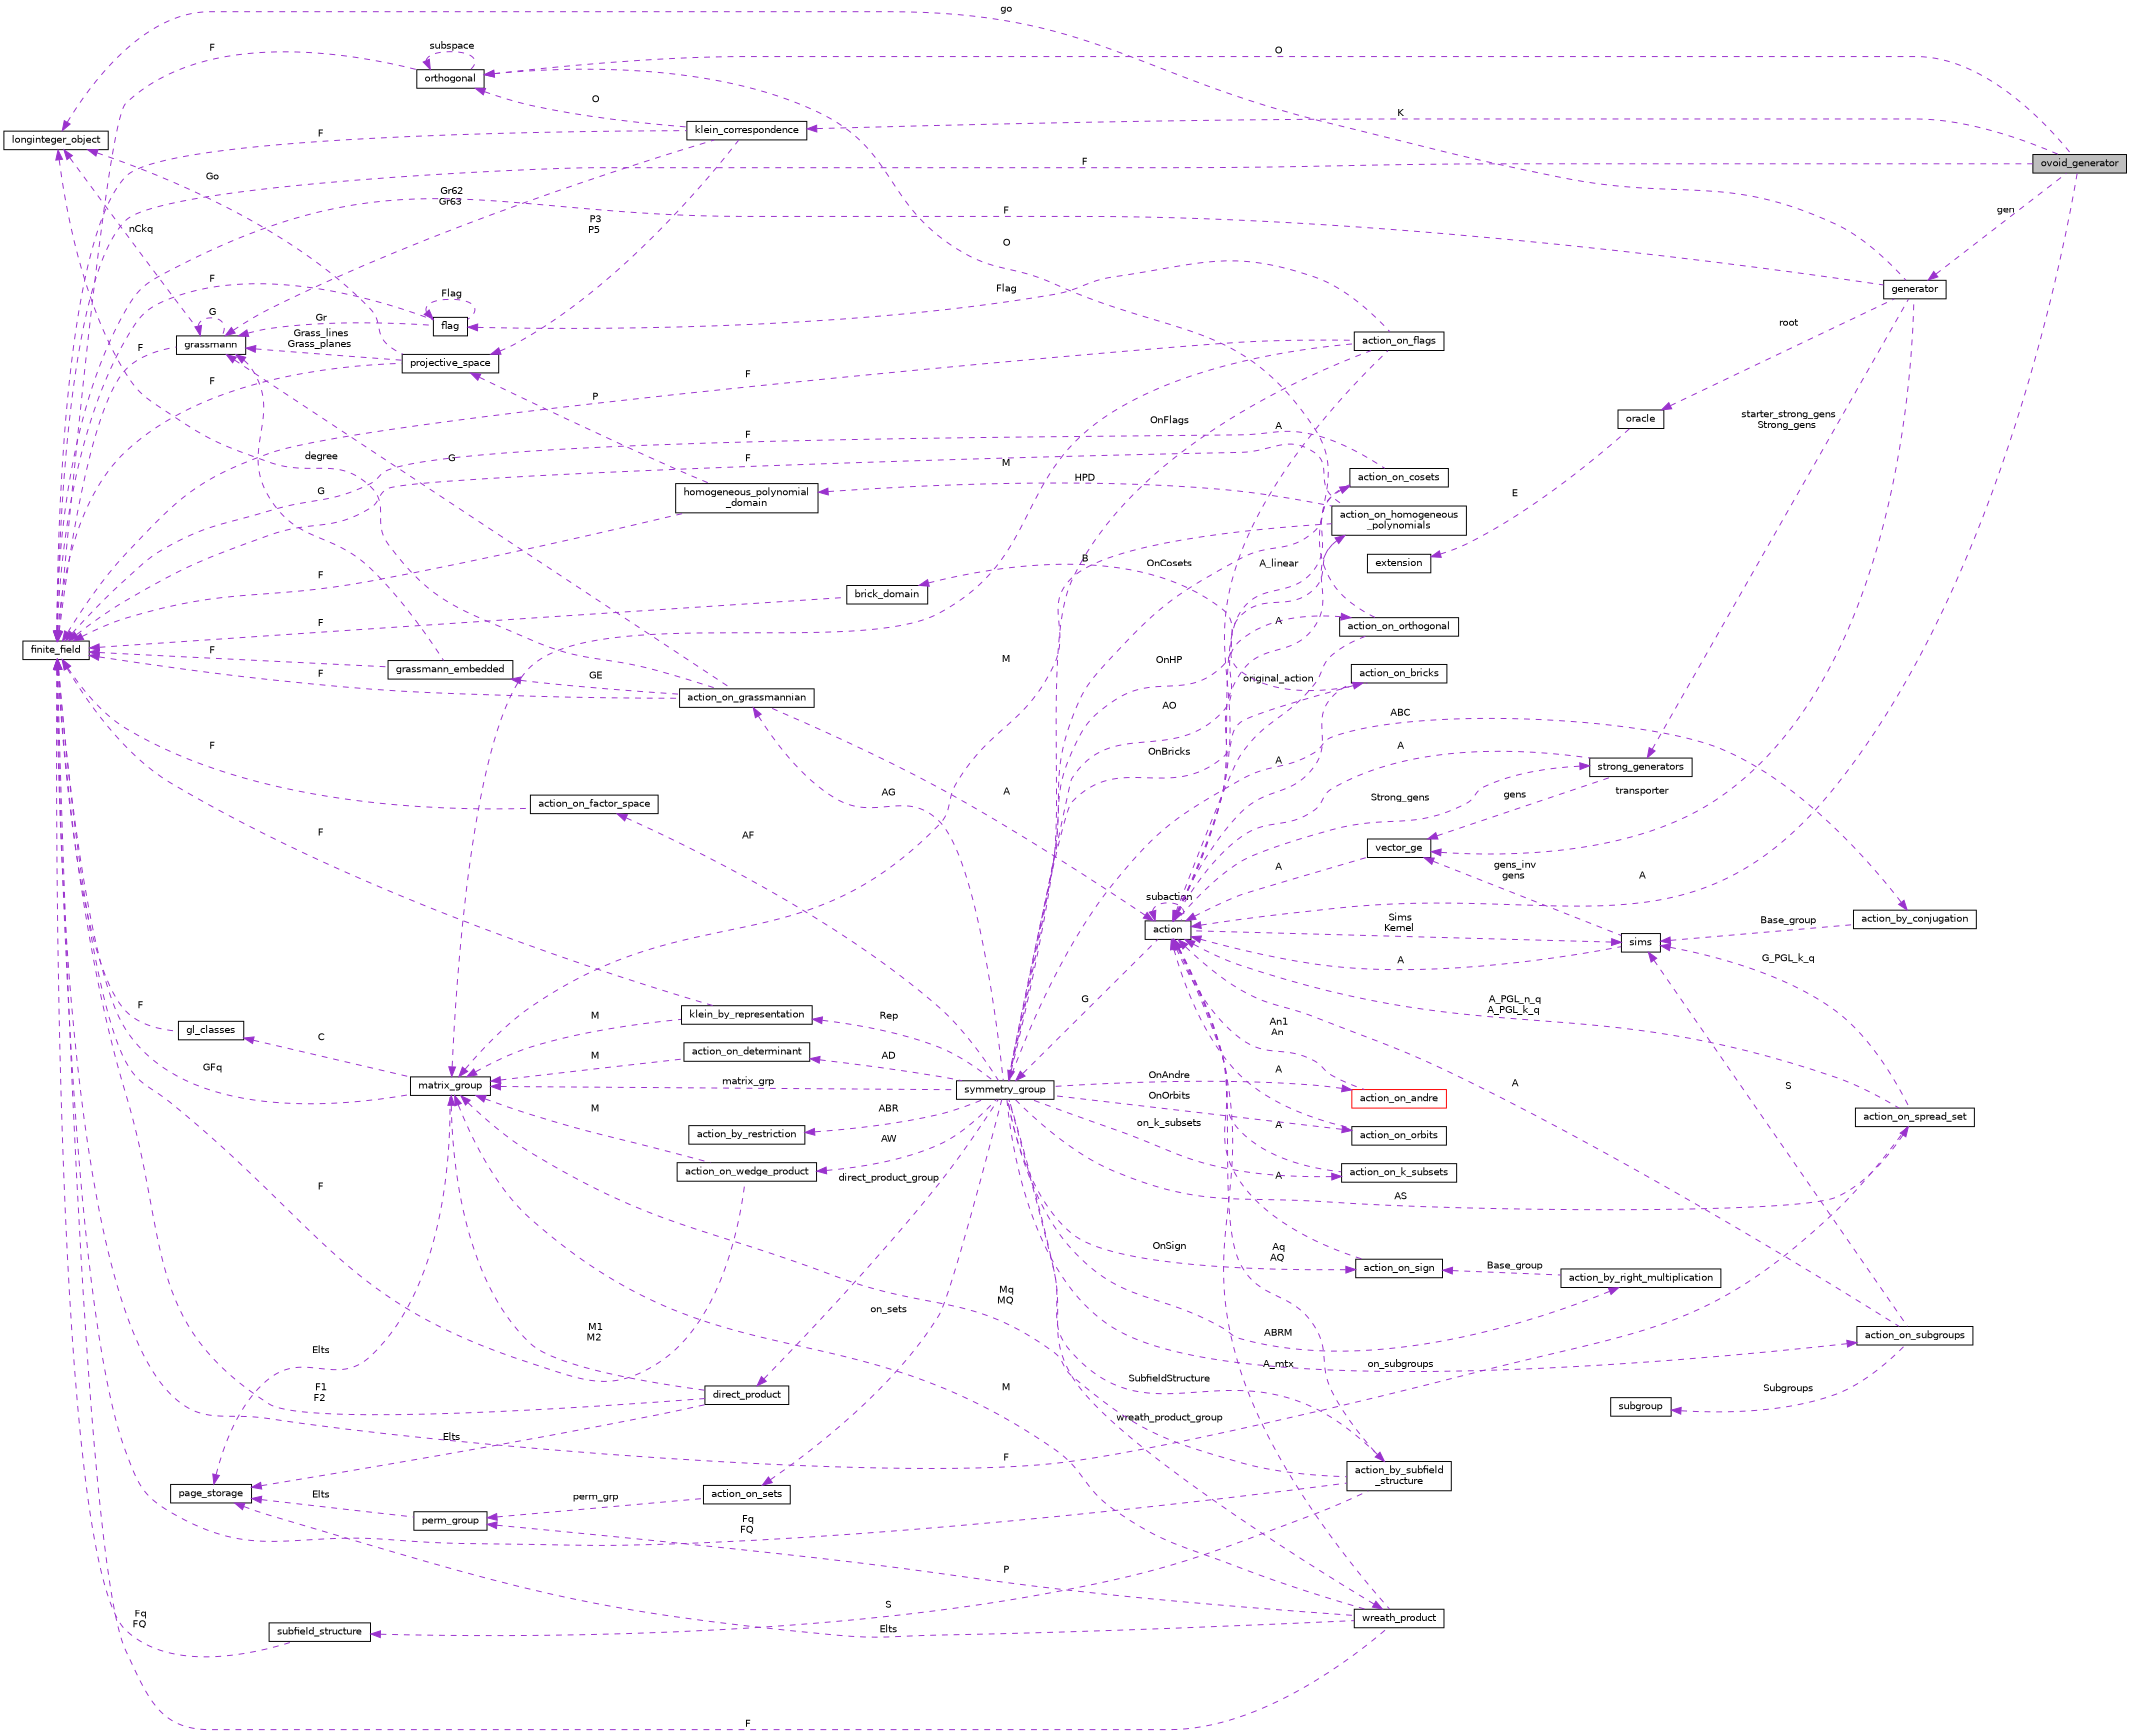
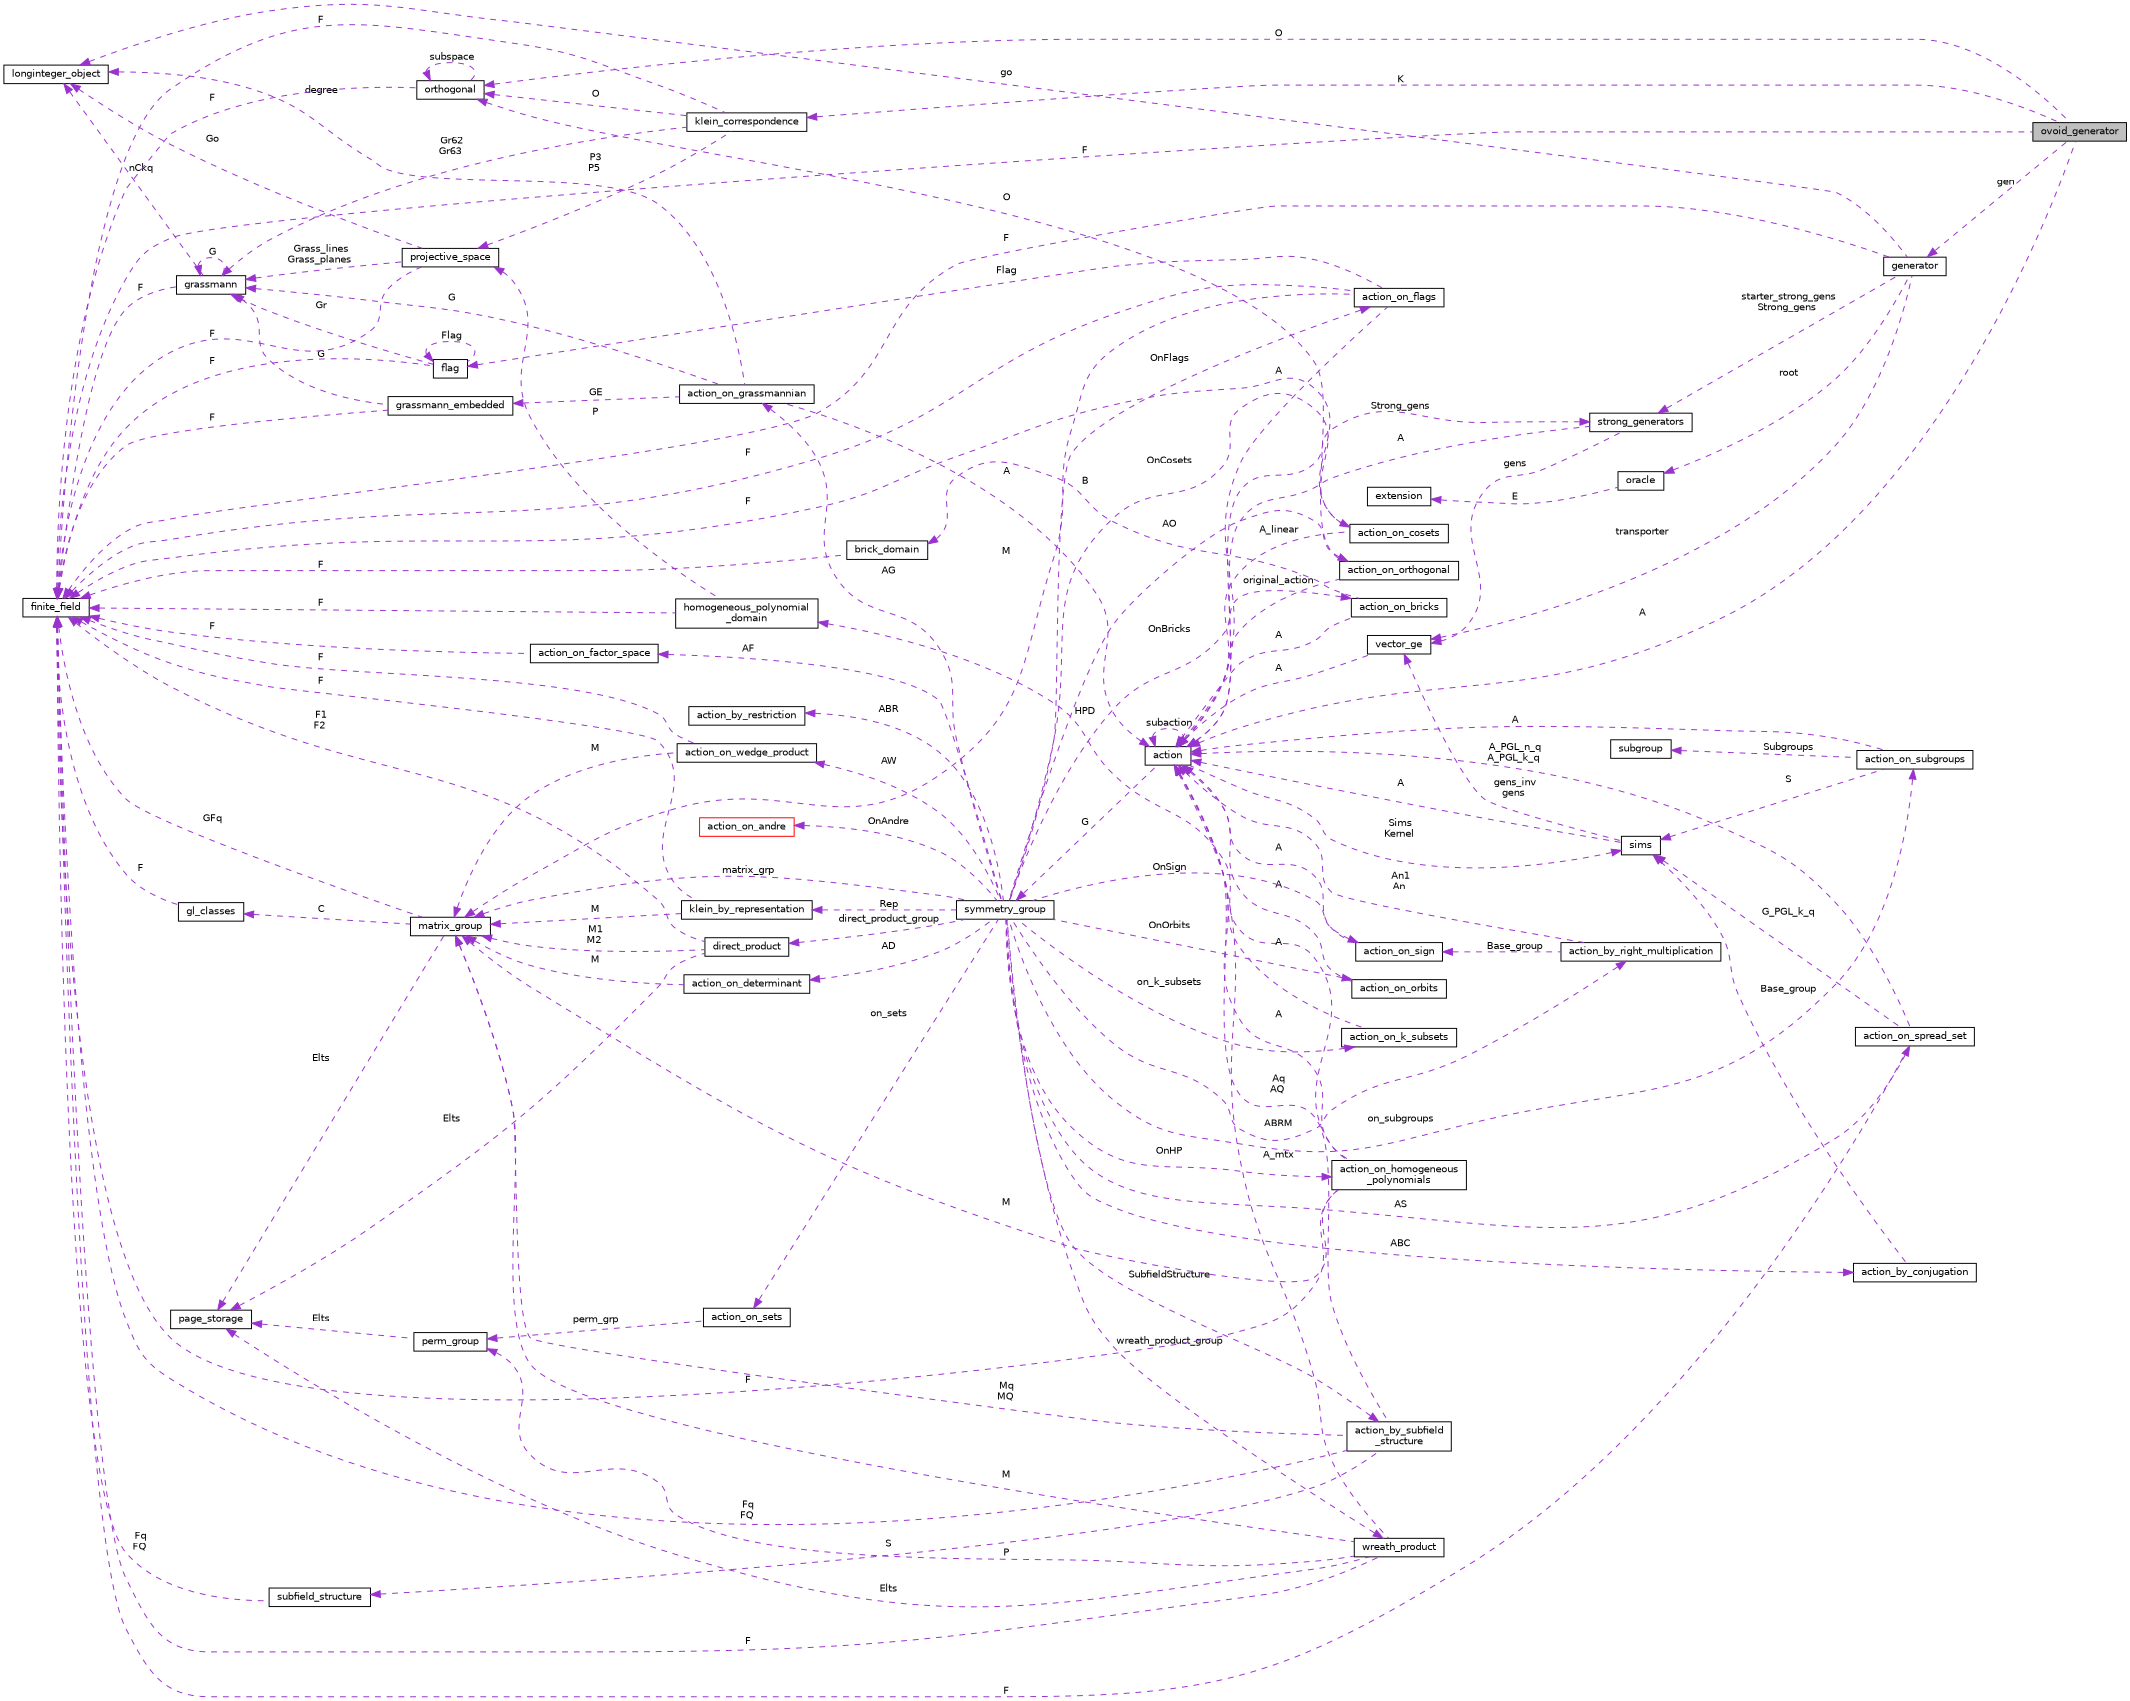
  digraph {
    rankdir=LR
    node [color=black fillcolor=white fontname=Helvetica fontsize=10 shape=record style=filled]
    edge [color=darkorchid3 dir=back fontname=Helvetica fontsize=10 labelfontname=Helvetica labelfontsize=10 style=dashed]
    n1 [fillcolor=grey75 fontcolor=black height=0.2 label=ovoid_generator width=0.4]
    n2 [height=0.2 label=generator width=0.4]
    n3 [height=0.2 label=longinteger_object width=0.4]
    n4 [height=0.2 label=grassmann width=0.4]
    n5 [height=0.2 label=action_on_grassmannian width=0.4]
    n6 [height=0.2 label=projective_space width=0.4]
    n7 [height=0.2 label=flag width=0.4]
    n8 [height=0.2 label=grassmann_embedded width=0.4]
    n9 [height=0.2 label=klein_correspondence width=0.4]
    n10 [height=0.2 label=symmetry_group width=0.4]
    n11 [height=0.2 label="homogeneous_polynomial\l_domain" width=0.4]
    n12 [height=0.2 label=action width=0.4]
    n13 [height=0.2 label=action_on_flags width=0.4]
    n14 [height=0.2 label=action_on_cosets width=0.4]
    n15 [height=0.2 label=action_on_orthogonal width=0.4]
    n16 [height=0.2 label="action_on_homogeneous\l_polynomials" width=0.4]
    n17 [height=0.2 label=action_on_orbits width=0.4]
    n18 [height=0.2 label=vector_ge width=0.4]
    n19 [height=0.2 label=action_on_k_subsets width=0.4]
    n20 [height=0.2 label=wreath_product width=0.4]
    n21 [height=0.2 label=action_on_subgroups width=0.4]
    n22 [height=0.2 label=sims width=0.4]
    n23 [height=0.2 label=action_on_bricks width=0.4]
    n24 [height=0.2 label=action_on_sign width=0.4]
    n25 [height=0.2 label="action_by_subfield\l_structure" width=0.4]
    n26 [height=0.2 label=action_on_spread_set width=0.4]
    n27 [color=red height=0.2 label=action_on_andre width=0.4]
    n28 [height=0.2 label=strong_generators width=0.4]
    n29 [height=0.2 label=action_by_conjugation width=0.4]
    n30 [height=0.2 label=action_by_right_multiplication width=0.4]
    n31 [height=0.2 label=page_storage width=0.4]
    n32 [height=0.2 label=matrix_group width=0.4]
    n33 [height=0.2 label=perm_group width=0.4]
    n34 [height=0.2 label=direct_product width=0.4]
    n35 [height=0.2 label=action_on_wedge_product width=0.4]
    n36 [height=0.2 label=action_on_determinant width=0.4]
    n37 [height=0.2 label=klein_by_representation width=0.4]
    n38 [height=0.2 label=action_on_sets width=0.4]
    n39 [height=0.2 label=action_by_restriction width=0.4]
    n40 [height=0.2 label=gl_classes width=0.4]
    n41 [height=0.2 label=finite_field width=0.4]
    n42 [height=0.2 label=action_on_factor_space width=0.4]
    n43 [height=0.2 label=orthogonal width=0.4]
    n44 [height=0.2 label=brick_domain width=0.4]
    n45 [height=0.2 label=subfield_structure width=0.4]
    n46 [height=0.2 label=subgroup width=0.4]
    n47 [height=0.2 label=oracle width=0.4]
    n48 [height=0.2 label=extension width=0.4]
    n2 -> n1 [label=" gen"]
    n3 -> n2 [label=" go"]
    n3 -> n4 [label=" nCkq"]
    n3 -> n5 [label=" degree"]
    n3 -> n6 [label=" Go"]
    n4 -> n4 [label=" G"]
    n4 -> n5 [label=" G"]
    n4 -> n6 [label=" Grass_lines\nGrass_planes"]
    n4 -> n7 [label=" Gr"]
    n4 -> n8 [label=" G"]
    n4 -> n9 [label=" Gr62\nGr63"]
    n5 -> n10 [label=" AG"]
    n6 -> n9 [label=" P3\nP5"]
    n6 -> n11 [label=" P"]
    n7 -> n7 [label=" Flag"]
    n7 -> n13 [label=" Flag"]
    n8 -> n5 [label=" GE"]
    n9 -> n1 [label=" K"]
    n10 -> n12 [label=" G"]
    n11 -> n16 [label=" HPD"]
    n12 -> n1 [label=" A"]
    n12 -> n5 [label=" A"]
    n12 -> n12 [label=" subaction"]
    n12 -> n13 [label=" A"]
    n12 -> n14 [label=" A_linear"]
    n12 -> n15 [label=" original_action"]
    n12 -> n16 [label=" A"]
    n12 -> n17 [label=" A"]
    n12 -> n18 [label=" A"]
    n12 -> n19 [label=" A"]
    n12 -> n20 [label=" A_mtx"]
    n12 -> n21 [label=" A"]
    n12 -> n22 [label=" A"]
    n12 -> n23 [label=" A"]
    n12 -> n24 [label=" A"]
    n12 -> n25 [label=" Aq\nAQ"]
    n12 -> n26 [label=" A_PGL_n_q\nA_PGL_k_q"]
-   n12 -> n27 [label=" An1\nAn"]
+   n12 -> n30 [label=" An1\nAn"]
    n12 -> n28 [label=" A"]
-   n10 -> n13 [label=" OnFlags"]
+   n13 -> n10 [label=" OnFlags"]
    n14 -> n10 [label=" OnCosets"]
    n15 -> n10 [label=" AO"]
    n16 -> n10 [label=" OnHP"]
    n17 -> n10 [label=" OnOrbits"]
    n18 -> n2 [label=" transporter"]
    n18 -> n22 [label=" gens_inv\ngens"]
    n18 -> n28 [label=" gens"]
    n19 -> n10 [label=" on_k_subsets"]
    n20 -> n10 [label=" wreath_product_group"]
    n21 -> n10 [label=" on_subgroups"]
    n22 -> n12 [label=" Sims\nKernel"]
    n22 -> n21 [label=" S"]
    n22 -> n26 [label=" G_PGL_k_q"]
    n22 -> n29 [label=" Base_group"]
    n23 -> n10 [label=" OnBricks"]
    n24 -> n10 [label=" OnSign"]
    n24 -> n30 [label=" Base_group"]
    n25 -> n10 [label=" SubfieldStructure"]
    n26 -> n10 [label=" AS"]
    n27 -> n10 [label=" OnAndre"]
    n28 -> n2 [label=" starter_strong_gens\nStrong_gens"]
    n28 -> n12 [label=" Strong_gens"]
    n29 -> n10 [label=" ABC"]
    n30 -> n10 [label=" ABRM"]
    n31 -> n20 [label=" Elts"]
    n31 -> n32 [label=" Elts"]
    n31 -> n33 [label=" Elts"]
    n31 -> n34 [label=" Elts"]
    n32 -> n10 [label=" matrix_grp"]
    n32 -> n13 [label=" M"]
    n32 -> n16 [label=" M"]
    n32 -> n20 [label=" M"]
    n32 -> n25 [label=" Mq\nMQ"]
    n32 -> n34 [label=" M1\nM2"]
    n32 -> n35 [label=" M"]
    n32 -> n36 [label=" M"]
    n32 -> n37 [label=" M"]
    n33 -> n20 [label=" P"]
    n33 -> n38 [label=" perm_grp"]
    n34 -> n10 [label=" direct_product_group"]
    n35 -> n10 [label=" AW"]
    n36 -> n10 [label=" AD"]
    n37 -> n10 [label=" Rep"]
    n38 -> n10 [label=" on_sets"]
    n39 -> n10 [label=" ABR"]
    n40 -> n32 [label=" C"]
    n41 -> n1 [label=" F"]
    n41 -> n2 [label=" F"]
    n41 -> n4 [label=" F"]
-   n41 -> n5 [label=" F"]
    n41 -> n6 [label=" F"]
    n41 -> n7 [label=" F"]
    n41 -> n8 [label=" F"]
    n41 -> n9 [label=" F"]
    n41 -> n11 [label=" F"]
    n41 -> n13 [label=" F"]
    n41 -> n14 [label=" F"]
    n41 -> n16 [label=" F"]
    n41 -> n20 [label=" F"]
    n41 -> n25 [label=" Fq\nFQ"]
    n41 -> n26 [label=" F"]
    n41 -> n32 [label=" GFq"]
    n41 -> n34 [label=" F1\nF2"]
    n41 -> n35 [label=" F"]
    n41 -> n37 [label=" F"]
    n41 -> n40 [label=" F"]
    n41 -> n42 [label=" F"]
    n41 -> n43 [label=" F"]
    n41 -> n44 [label=" F"]
    n41 -> n45 [label=" Fq\nFQ"]
    n42 -> n10 [label=" AF"]
    n43 -> n1 [label=" O"]
    n43 -> n9 [label=" O"]
    n43 -> n15 [label=" O"]
    n43 -> n43 [label=" subspace"]
    n44 -> n23 [label=" B"]
    n45 -> n25 [label=" S"]
    n46 -> n21 [label=" Subgroups"]
    n47 -> n2 [label=" root"]
    n48 -> n47 [label=" E"]
  }
